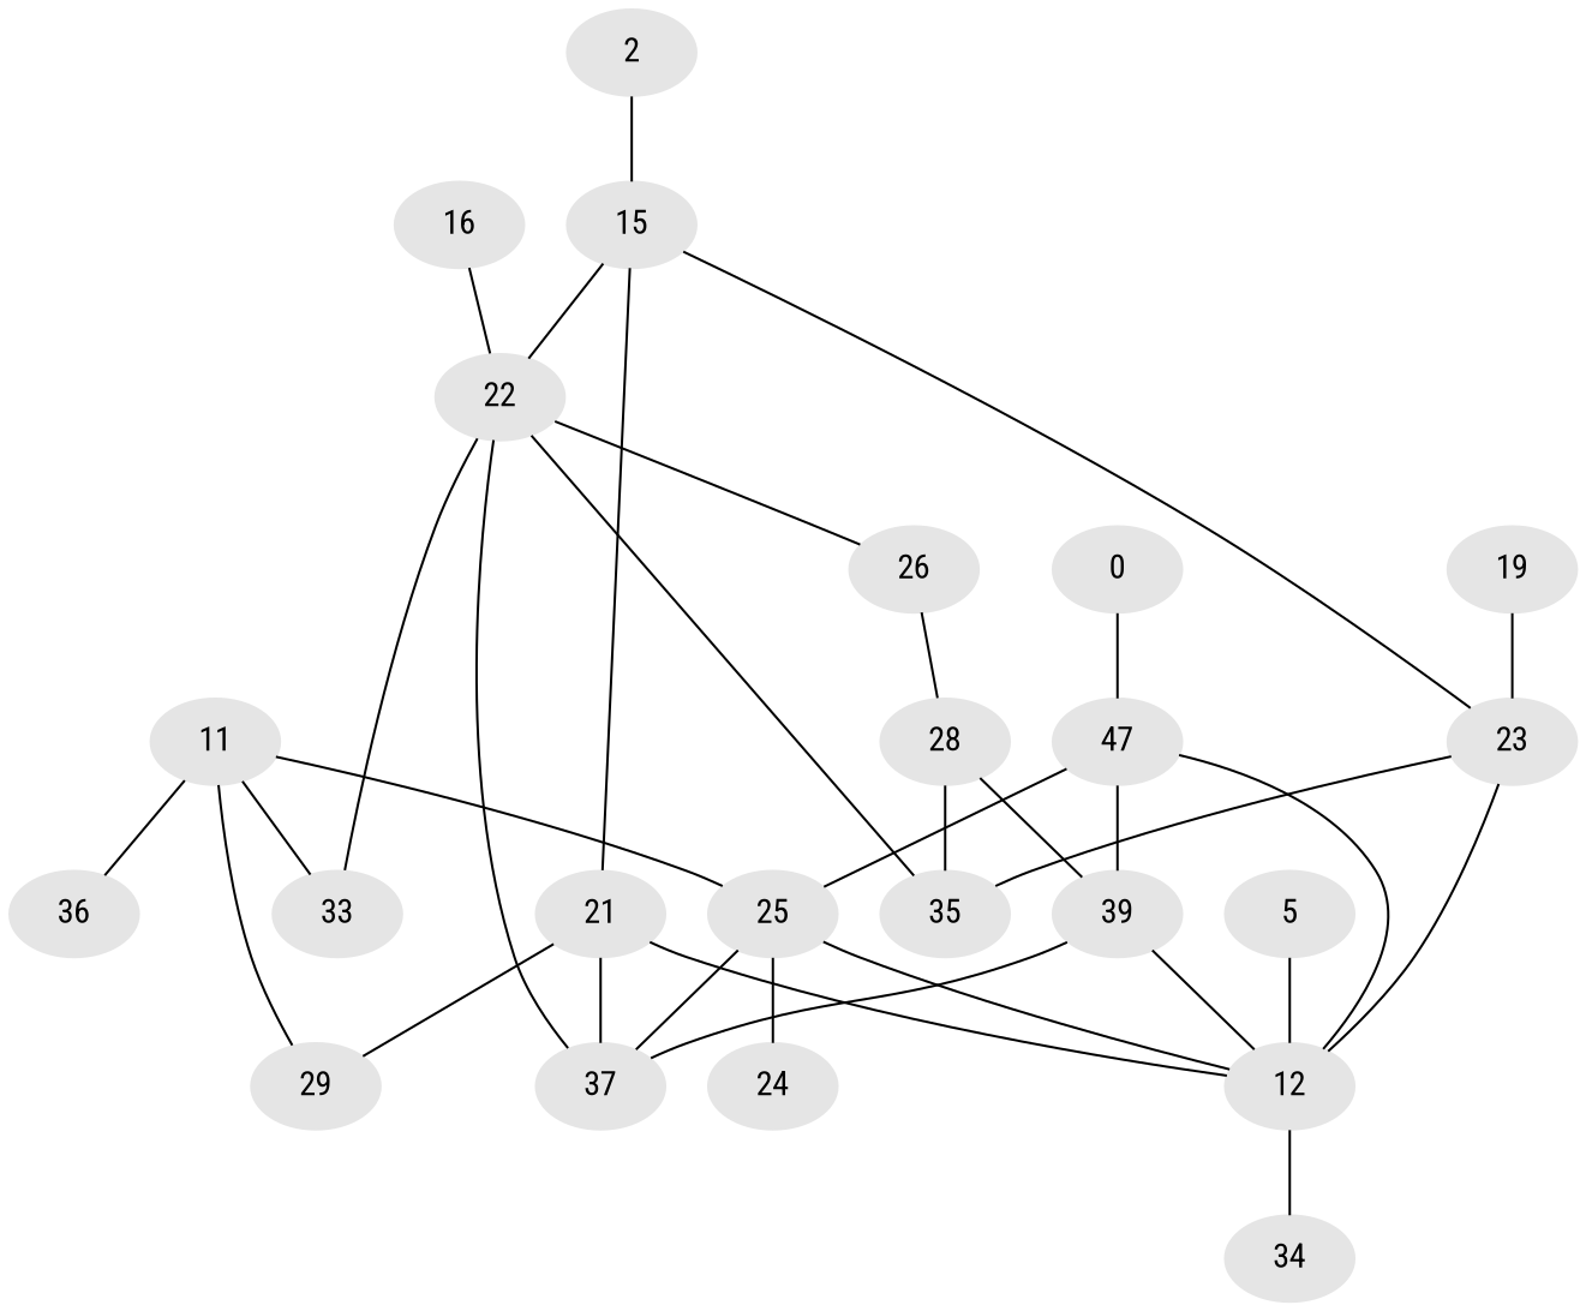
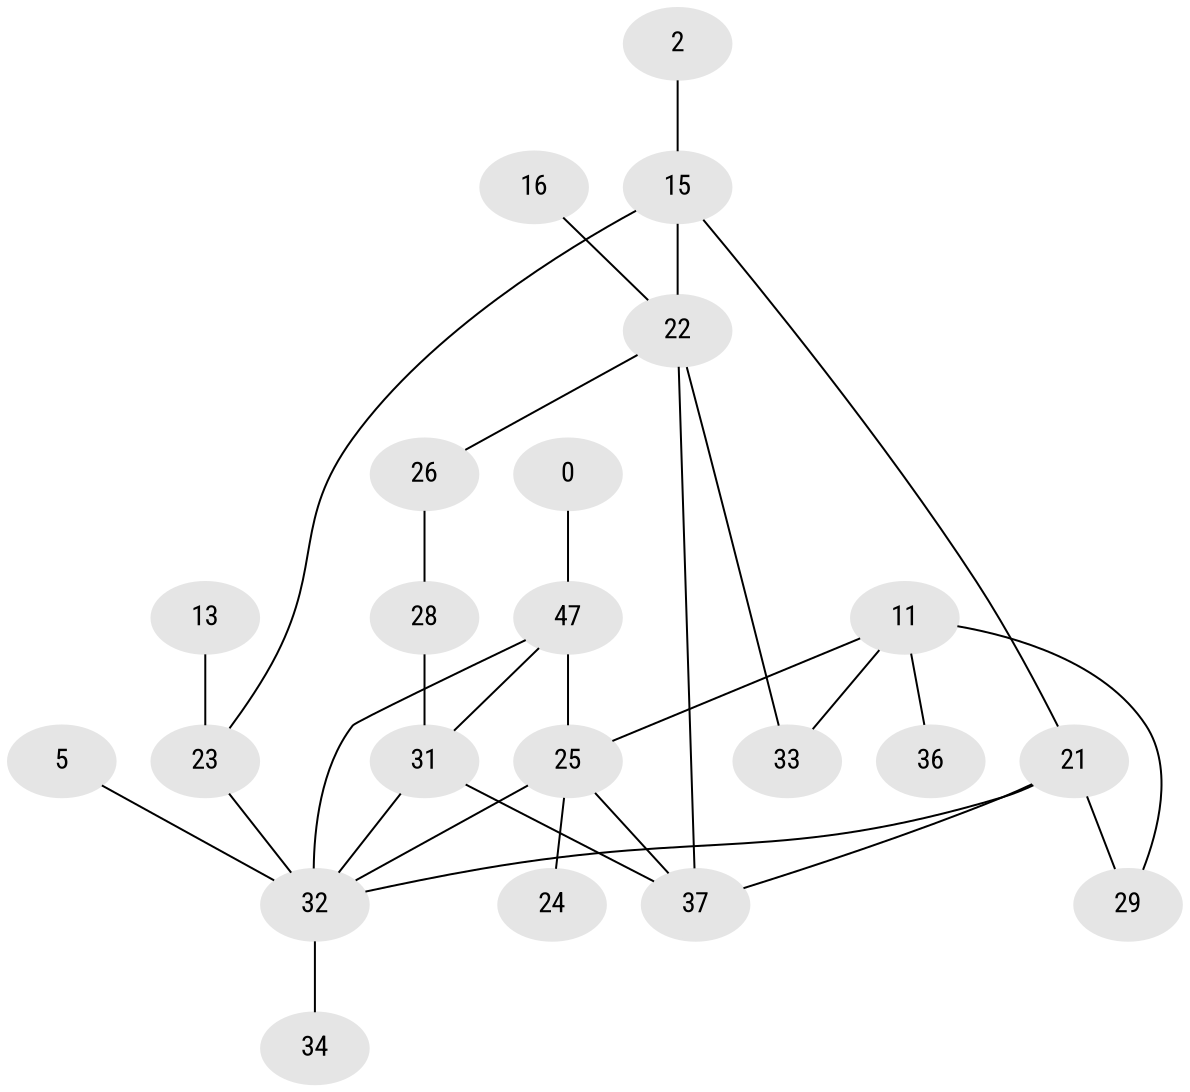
  graph {
    fontname="Roboto Condensed"
    node [color=gray90 fontname="Roboto Condensed" style=filled]
    edge [fontname="Roboto Condensed" weight=1.0]
    5
-   32 [label=12]
+   32
    34
    n4 [label=0]
    n5 [label=47]
    25
-   31 [label=39]
+   31
    28
-   35
    n10 [label=2]
    15
    23
    21
    22
    11
    29
    33
    36
    37
    n20 [label=24]
-   13 [label=19]
+   13
    26
    16
    5 -- 32
    32 -- 34 [weight=2.0]
    n4 -- n5
    n5 -- 32
    n5 -- 25
    n5 -- 31 [weight=2.0]
    25 -- 32
    25 -- 37
    25 -- n20
    31 -- 32 [weight=2.0]
    31 -- 37
    28 -- 31
-   28 -- 35
    n10 -- 15
    15 -- 23
    15 -- 21
    15 -- 22 [weight=2.0]
    23 -- 32 [weight=3.0]
-   23 -- 35
    21 -- 32
    21 -- 29
    21 -- 37 [weight=2.0]
-   22 -- 35
    22 -- 33
    22 -- 37
    22 -- 26
    11 -- 25
    11 -- 29
    11 -- 33
    11 -- 36
    13 -- 23 [weight=2.0]
    26 -- 28
    16 -- 22
  }
